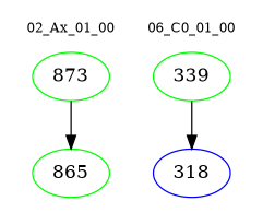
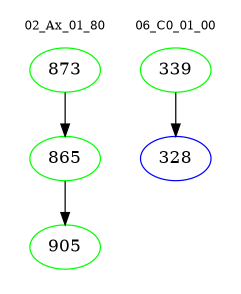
  digraph {
    node [color=green]
    edge [color=black]
    n1 [label=873]
    n2 [label=865]
+   n3 [label=905]
    n4 [label=339]
-   n5 [color=blue label=318]
+   n5 [color=blue label=328]
    subgraph cluster_1 {
      color=white
      fontsize=10
-     label="02_Ax_01_00"
+     label="02_Ax_01_80"
      n1
      n2
+     n3
    }
    subgraph cluster_2 {
      color=white
      fontsize=10
      label="06_C0_01_00"
      n4
      n5
    }
    n1 -> n2
+   n2 -> n3
    n4 -> n5
  }
